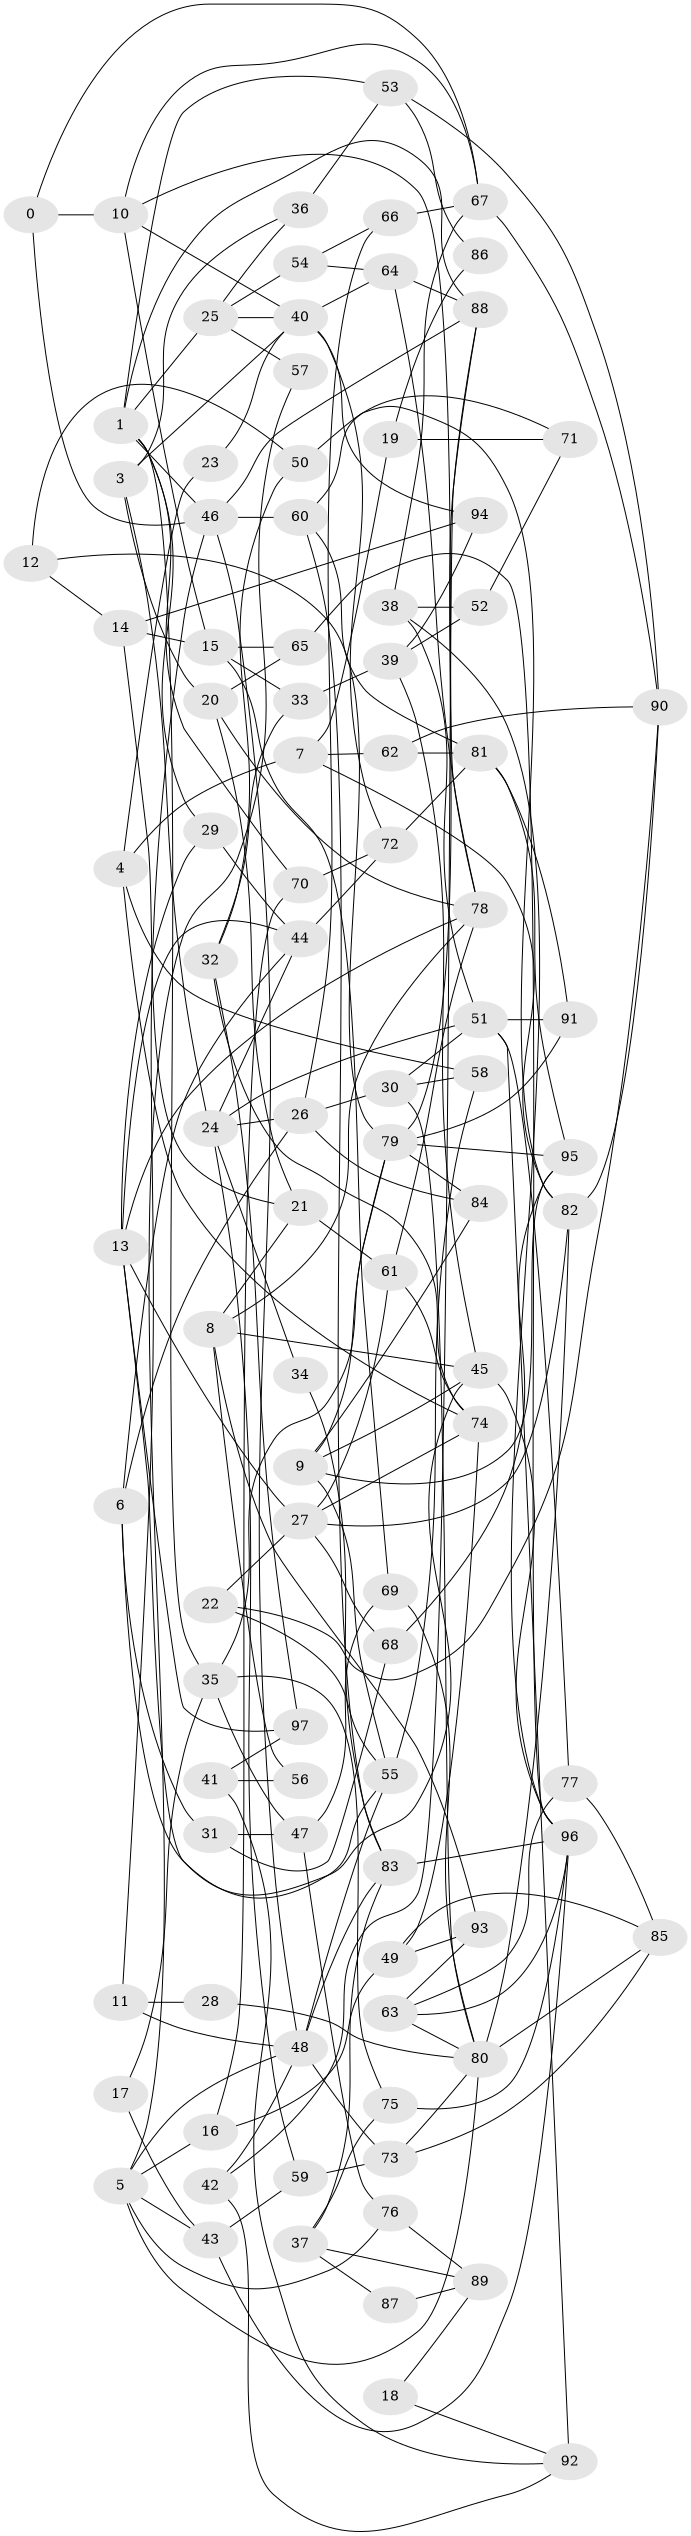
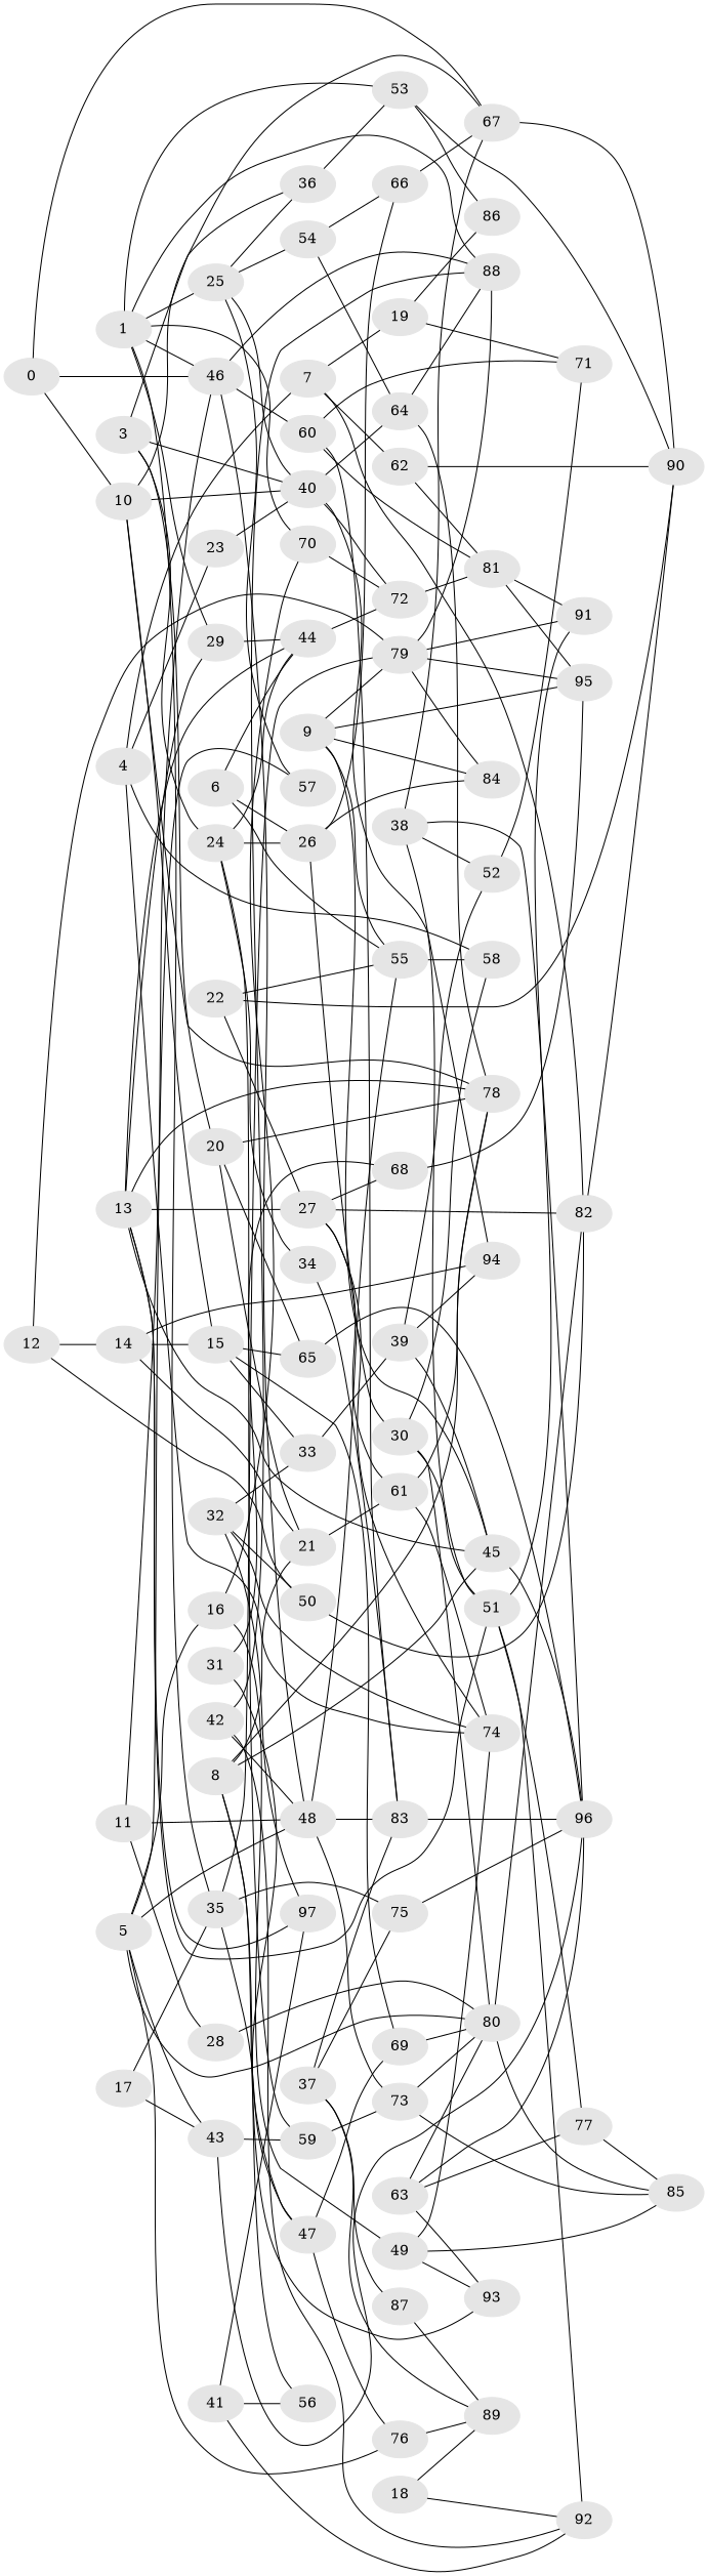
  graph {
    rankdir=LR
    node [color=gray90 style=filled]
    1
    25
    29
    35
    46
    53
    70
    88
    36
    40
    57
    54
    44
    79
    47
    75
    48
    60
    86
    90
    72
    n22 [label=0]
    10
    67
    78
    15
    3
    20
    24
    21
    65
    26
    34
    51
    59
    94
    64
    4
    7
    23
    58
    74
    19
    62
    82
    5
    16
    43
    76
    80
    49
    96
    55
    83
    73
    89
    85
    6
    31
    84
    66
    30
    68
    71
    81
    8
    45
    56
    93
    61
    9
    95
    91
    33
    69
    11
    28
    12
    14
    50
    13
    27
    97
    39
    17
    18
    92
    22
    77
    32
    52
    37
    87
    38
    41
    42
    63
    1 -- 25
    1 -- 29
    1 -- 35
    1 -- 46
    1 -- 53
    1 -- 70
    1 -- 88
    25 -- 36
    25 -- 40
    25 -- 57
    25 -- 54
    29 -- 44
    35 -- 79
    35 -- 47
    35 -- 75
    46 -- 88
    46 -- 48
    46 -- 60
    53 -- 86
    53 -- 90
    70 -- 72
    36 -- 53
    40 -- 72
    40 -- 94
    40 -- 64
    54 -- 64
    54 -- 66
    44 -- 72
    79 -- 88
    79 -- 84
    79 -- 95
    79 -- 91
    47 -- 76
    47 -- 69
    75 -- 96
    48 -- 55
    48 -- 83
    48 -- 73
    60 -- 83
    60 -- 71
    60 -- 81
    72 -- 81
    n22 -- 46
    n22 -- 10
    n22 -- 67
    10 -- 40
    10 -- 67
    10 -- 78
    10 -- 15
    67 -- 90
    15 -- 65
    15 -- 33
    15 -- 69
    3 -- 36
    3 -- 40
    3 -- 20
    3 -- 24
    20 -- 78
    20 -- 21
    20 -- 65
    24 -- 44
    24 -- 26
    24 -- 34
-   24 -- 51
+   13 -- 51
    24 -- 59
    21 -- 61
    65 -- 96
    26 -- 84
    26 -- 66
    26 -- 30
    34 -- 83
    51 -- 91
    51 -- 92
    51 -- 77
    59 -- 73
    64 -- 88
    64 -- 78
    4 -- 7
    4 -- 23
    4 -- 58
    4 -- 74
    7 -- 19
    7 -- 62
    7 -- 82
    23 -- 40
    19 -- 86
    19 -- 71
    62 -- 90
    62 -- 81
    82 -- 90
    5 -- 57
    5 -- 48
    5 -- 16
    5 -- 43
    5 -- 76
    5 -- 80
    16 -- 70
    16 -- 49
    43 -- 59
    43 -- 96
    76 -- 89
    80 -- 82
    80 -- 85
    49 -- 74
    49 -- 85
    49 -- 93
    55 -- 58
    83 -- 96
    73 -- 80
    73 -- 85
    6 -- 44
    6 -- 26
    6 -- 55
-   6 -- 31
    31 -- 47
    31 -- 68
    66 -- 67
    30 -- 51
    30 -- 58
    30 -- 80
    68 -- 95
    81 -- 95
    81 -- 91
    8 -- 78
    8 -- 21
    8 -- 45
    8 -- 56
    8 -- 93
    45 -- 96
    61 -- 78
    61 -- 74
    9 -- 79
    9 -- 55
    9 -- 84
    9 -- 45
    9 -- 95
    33 -- 39
    69 -- 80
    11 -- 46
    11 -- 48
    11 -- 28
    28 -- 80
    12 -- 79
    12 -- 14
    12 -- 50
    14 -- 15
    14 -- 21
    14 -- 94
    50 -- 82
    13 -- 29
    13 -- 44
    13 -- 78
    13 -- 45
    13 -- 27
    13 -- 97
    27 -- 74
    27 -- 82
    27 -- 68
    27 -- 61
    39 -- 94
    39 -- 45
    39 -- 52
    17 -- 35
    17 -- 43
    18 -- 89
    18 -- 92
    22 -- 90
    22 -- 55
    22 -- 27
    77 -- 85
    32 -- 74
    32 -- 33
    32 -- 50
    32 -- 97
    52 -- 71
    37 -- 75
    37 -- 83
    37 -- 89
    37 -- 87
    87 -- 89
    38 -- 67
    38 -- 51
    38 -- 96
    38 -- 52
    41 -- 56
    41 -- 97
    41 -- 92
    42 -- 88
    42 -- 48
    42 -- 92
    63 -- 80
    63 -- 96
    63 -- 93
    63 -- 77
  }
